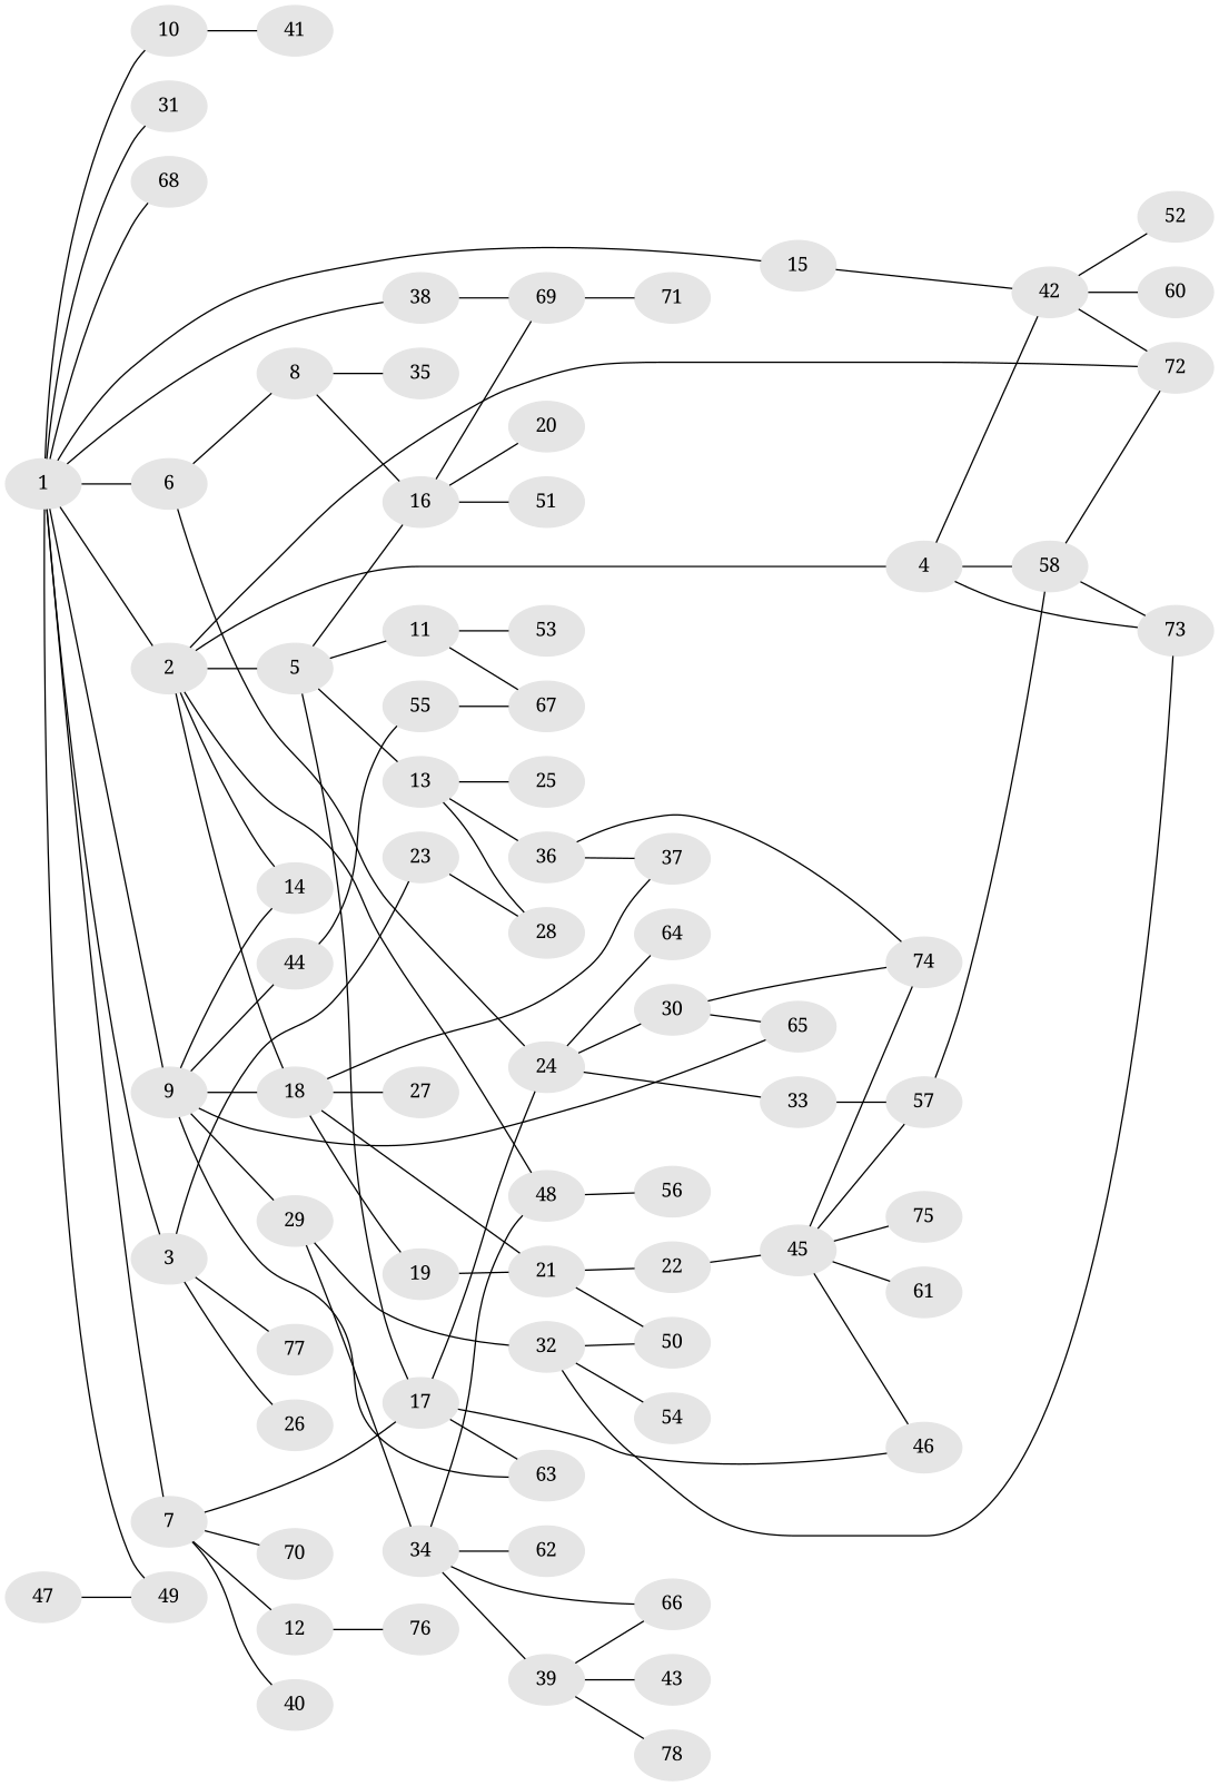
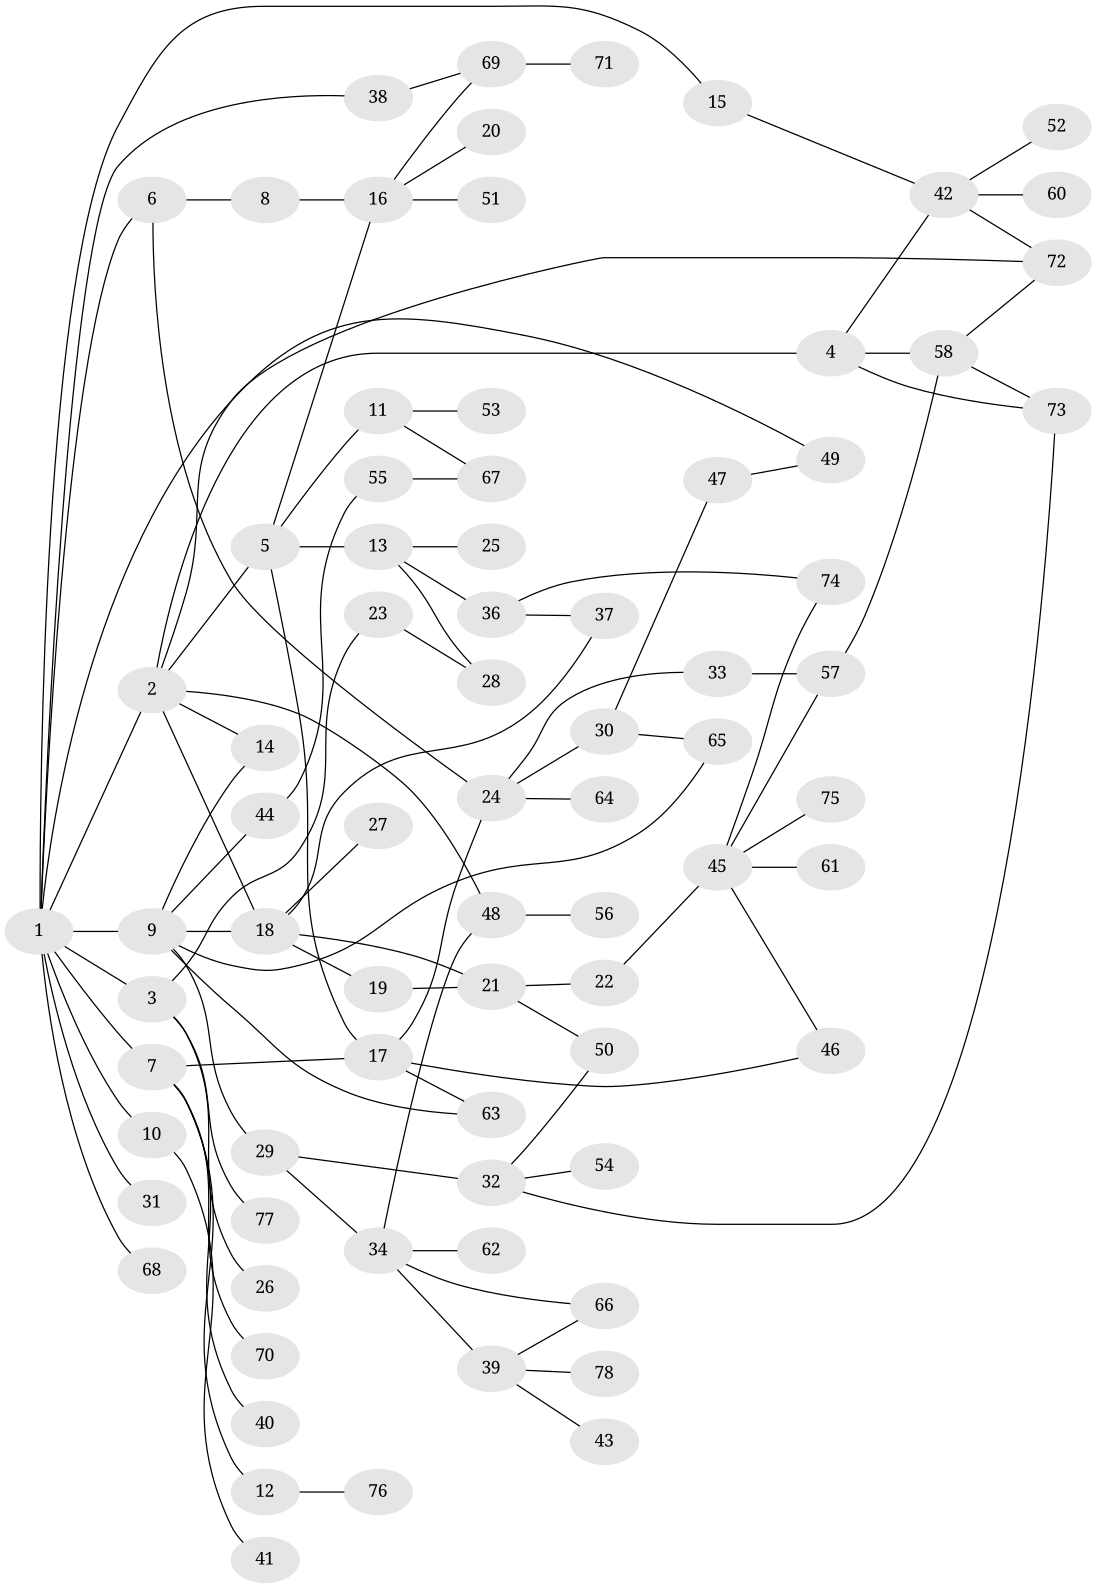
  graph {
    fontname="Noto Serif"
    rankdir=LR
    node [color=gray90 fontname="Noto Serif" style=filled]
    edge [fontname="Noto Serif"]
    1
    2
    3
    6
    7
    9
    10
    15
    31
    38
    49
    68
    4
    5
    14
    18
    48
    72
    23
    26
    77
    8
    24
    17
    12
    40
    70
    29
    44
    63
    65
    41
    42
    69
    58
    73
    11
    13
    16
    19
    21
    27
    37
    56
    28
    52
    60
    53
    67
    25
    36
    20
    51
    46
-   35
    30
    33
    64
    76
    32
    34
    55
    74
    71
    22
    50
    45
    57
    61
    75
    47
    54
    39
    62
    66
    43
    78
    1 -- 2
    1 -- 3
    1 -- 6
    1 -- 7
    1 -- 9
    1 -- 10
    1 -- 15
    1 -- 31
    1 -- 38
    1 -- 49
    1 -- 68
    2 -- 4
    2 -- 5
    2 -- 14
    2 -- 18
    2 -- 48
    2 -- 72
    3 -- 23
    3 -- 26
    3 -- 77
    6 -- 8
    6 -- 24
    7 -- 17
    7 -- 12
    7 -- 40
    7 -- 70
    9 -- 14
    9 -- 18
    9 -- 29
    9 -- 44
    9 -- 63
    9 -- 65
    10 -- 41
    15 -- 42
    38 -- 69
    4 -- 42
    4 -- 58
    4 -- 73
    5 -- 17
    5 -- 11
    5 -- 13
    5 -- 16
    18 -- 19
    18 -- 21
    18 -- 27
    18 -- 37
    48 -- 56
    23 -- 28
    8 -- 16
-   8 -- 35
    24 -- 30
    24 -- 33
    24 -- 64
    17 -- 24
    17 -- 63
    17 -- 46
    12 -- 76
    29 -- 32
    29 -- 34
    44 -- 55
    42 -- 72
    42 -- 52
    42 -- 60
    69 -- 71
    58 -- 72
    58 -- 73
    11 -- 53
    11 -- 67
    13 -- 28
    13 -- 25
    13 -- 36
    16 -- 69
    16 -- 20
    16 -- 51
    19 -- 21
    21 -- 22
    21 -- 50
    36 -- 37
    36 -- 74
    30 -- 65
-   30 -- 74
+   30 -- 47
    33 -- 57
    32 -- 73
    32 -- 50
    32 -- 54
    34 -- 48
    34 -- 39
    34 -- 62
    34 -- 66
    55 -- 67
    22 -- 45
    45 -- 46
    45 -- 74
    45 -- 57
    45 -- 61
    45 -- 75
    57 -- 58
    47 -- 49
    39 -- 66
    39 -- 43
    39 -- 78
  }
